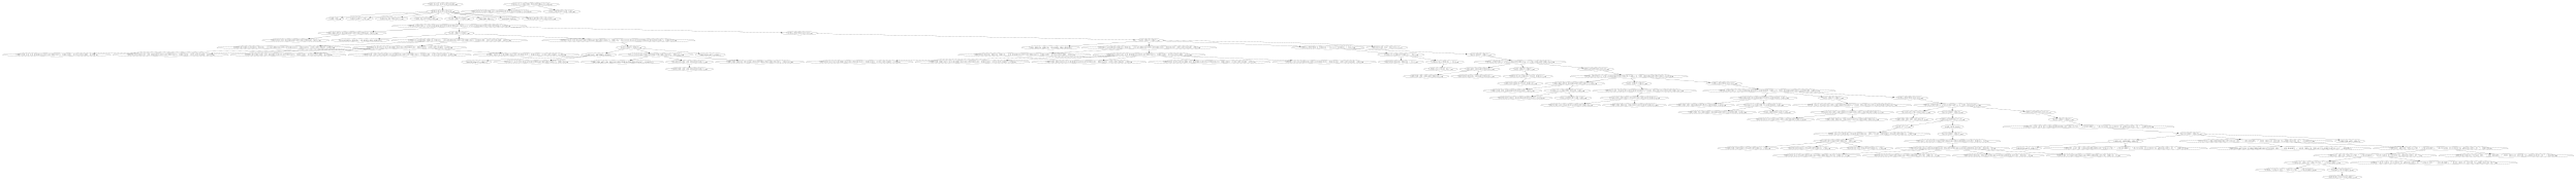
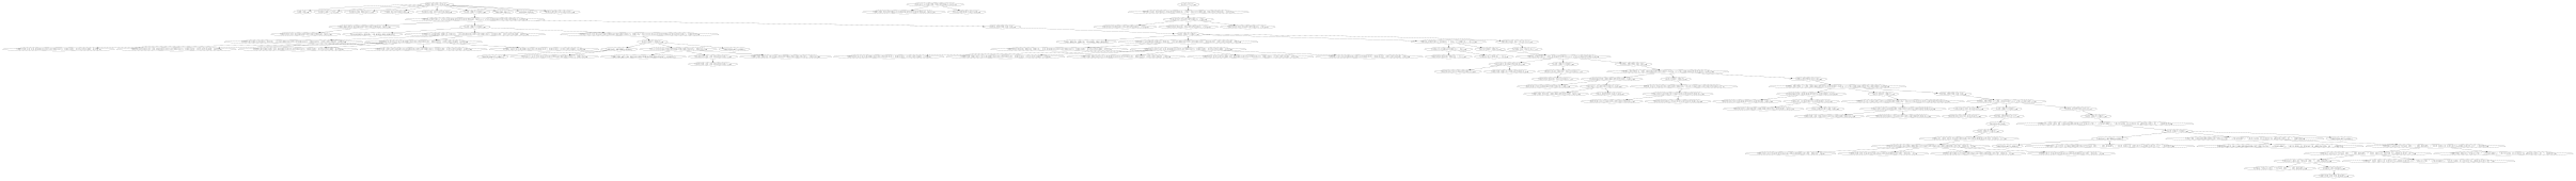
  digraph {
    fontname="Courier Prime"
    node [fontname="Courier Prime"]
    edge [fontname="Courier Prime"]
    n1 [label=<(METHOD,getInjectionValue)<SUB>126</SUB>>]
    n2 [label=<(PARAM,this)<SUB>126</SUB>>]
    n3 [label=<(PARAM,Class&lt;?&gt; type)<SUB>126</SUB>>]
    n4 [label=<(PARAM,String endpointUri)<SUB>126</SUB>>]
    n5 [label=<(PARAM,String endpointRef)<SUB>126</SUB>>]
    n6 [label=<(PARAM,String injectionPointName)<SUB>120</SUB>>]
    n7 [label=<(BLOCK,&lt;empty&gt;,&lt;empty&gt;)<SUB>126</SUB>>]
    n8 [label=<(MODIFIER,PUBLIC)>]
    n9 [label=<(MODIFIER,VIRTUAL)>]
    n10 [label=<(METHOD_RETURN,java.lang.Object)<SUB>126</SUB>>]
    n11 [label=<(CONTROL_STRUCTURE,if (type.isAssignableFrom(ProducerTemplate.class)),if (type.isAssignableFrom(ProducerTemplate.class)))<SUB>127</SUB>>]
    n12 [label=<(isAssignableFrom,isAssignableFrom(ProducerTemplate.class))<SUB>127</SUB>>]
    n13 [label=<(BLOCK,&lt;empty&gt;,&lt;empty&gt;)<SUB>127</SUB>>]
    n14 [label=<(CONTROL_STRUCTURE,else,else)<SUB>131</SUB>>]
    n15 [label=<(IDENTIFIER,type,isAssignableFrom(ProducerTemplate.class))<SUB>127</SUB>>]
    n16 [label=<(LOCAL,Endpoint endpoint: org.apache.camel.Endpoint)>]
    n17 [label=<(&lt;operator&gt;.assignment,Endpoint endpoint = this.getEndpointInjection(endpointUri, endpointRef, injectionPointName, false))<SUB>129</SUB>>]
    n18 [label=<(RETURN,return new DefaultProducerTemplate(getCamelContext(), endpoint);,return new DefaultProducerTemplate(getCamelContext(), endpoint);)<SUB>130</SUB>>]
    n19 [label=<(BLOCK,&lt;empty&gt;,&lt;empty&gt;)<SUB>131</SUB>>]
    n20 [label=<(&lt;operator&gt;.fieldAccess,ProducerTemplate.class)<SUB>127</SUB>>]
    n21 [label=<(IDENTIFIER,ProducerTemplate,isAssignableFrom(ProducerTemplate.class))<SUB>127</SUB>>]
    n22 [label=<(FIELD_IDENTIFIER,class,class)<SUB>127</SUB>>]
    n23 [label=<(IDENTIFIER,endpoint,Endpoint endpoint = this.getEndpointInjection(endpointUri, endpointRef, injectionPointName, false))<SUB>129</SUB>>]
    n24 [label=<(getEndpointInjection,this.getEndpointInjection(endpointUri, endpointRef, injectionPointName, false))<SUB>129</SUB>>]
    n25 [label=<(BLOCK,&lt;empty&gt;,&lt;empty&gt;)<SUB>130</SUB>>]
    n26 [label=<(IDENTIFIER,this,this.getEndpointInjection(endpointUri, endpointRef, injectionPointName, false))<SUB>129</SUB>>]
    n27 [label=<(IDENTIFIER,endpointUri,this.getEndpointInjection(endpointUri, endpointRef, injectionPointName, false))<SUB>129</SUB>>]
    n28 [label=<(IDENTIFIER,endpointRef,this.getEndpointInjection(endpointUri, endpointRef, injectionPointName, false))<SUB>129</SUB>>]
    n29 [label=<(IDENTIFIER,injectionPointName,this.getEndpointInjection(endpointUri, endpointRef, injectionPointName, false))<SUB>129</SUB>>]
    n30 [label=<(LITERAL,false,this.getEndpointInjection(endpointUri, endpointRef, injectionPointName, false))<SUB>129</SUB>>]
    n31 [label=<(&lt;operator&gt;.assignment,&lt;empty&gt;)>]
    n32 [label=<(&lt;init&gt;,new DefaultProducerTemplate(getCamelContext(), endpoint))<SUB>130</SUB>>]
    n33 [label=<(IDENTIFIER,$obj1,&lt;empty&gt;)>]
    n34 [label=<(IDENTIFIER,$obj1,&lt;empty&gt;)>]
    n35 [label=<(&lt;operator&gt;.alloc,new DefaultProducerTemplate(getCamelContext(), endpoint))<SUB>130</SUB>>]
    n36 [label=<(IDENTIFIER,$obj1,new DefaultProducerTemplate(getCamelContext(), endpoint))>]
    n37 [label=<(getCamelContext,this.getCamelContext())<SUB>130</SUB>>]
    n38 [label=<(IDENTIFIER,endpoint,new DefaultProducerTemplate(getCamelContext(), endpoint))<SUB>130</SUB>>]
    n39 [label=<(IDENTIFIER,this,this.getCamelContext())<SUB>130</SUB>>]
    n40 [label=<(LOCAL,Endpoint endpoint: org.apache.camel.Endpoint)>]
    n41 [label=<(&lt;operator&gt;.assignment,Endpoint endpoint = this.getEndpointInjection(endpointUri, endpointRef, injectionPointName, true))<SUB>132</SUB>>]
    n42 [label=<(CONTROL_STRUCTURE,if (endpoint != null),if (endpoint != null))<SUB>133</SUB>>]
    n43 [label=<(RETURN,return null;,return null;)<SUB>151</SUB>>]
    n44 [label=<(IDENTIFIER,endpoint,Endpoint endpoint = this.getEndpointInjection(endpointUri, endpointRef, injectionPointName, true))<SUB>132</SUB>>]
    n45 [label=<(getEndpointInjection,this.getEndpointInjection(endpointUri, endpointRef, injectionPointName, true))<SUB>132</SUB>>]
    n46 [label=<(&lt;operator&gt;.notEquals,endpoint != null)<SUB>133</SUB>>]
    n47 [label=<(BLOCK,&lt;empty&gt;,&lt;empty&gt;)<SUB>133</SUB>>]
    n48 [label=<(LITERAL,null,return null;)<SUB>151</SUB>>]
    n49 [label=<(IDENTIFIER,this,this.getEndpointInjection(endpointUri, endpointRef, injectionPointName, true))<SUB>132</SUB>>]
    n50 [label=<(IDENTIFIER,endpointUri,this.getEndpointInjection(endpointUri, endpointRef, injectionPointName, true))<SUB>132</SUB>>]
    n51 [label=<(IDENTIFIER,endpointRef,this.getEndpointInjection(endpointUri, endpointRef, injectionPointName, true))<SUB>132</SUB>>]
    n52 [label=<(IDENTIFIER,injectionPointName,this.getEndpointInjection(endpointUri, endpointRef, injectionPointName, true))<SUB>132</SUB>>]
    n53 [label=<(LITERAL,true,this.getEndpointInjection(endpointUri, endpointRef, injectionPointName, true))<SUB>132</SUB>>]
    n54 [label=<(IDENTIFIER,endpoint,endpoint != null)<SUB>133</SUB>>]
    n55 [label=<(LITERAL,null,endpoint != null)<SUB>133</SUB>>]
    n56 [label=<(CONTROL_STRUCTURE,if (type.isInstance(endpoint)),if (type.isInstance(endpoint)))<SUB>134</SUB>>]
    n57 [label=<(isInstance,isInstance(endpoint))<SUB>134</SUB>>]
    n58 [label=<(BLOCK,&lt;empty&gt;,&lt;empty&gt;)<SUB>134</SUB>>]
    n59 [label=<(CONTROL_STRUCTURE,else,else)<SUB>136</SUB>>]
    n60 [label=<(IDENTIFIER,type,isInstance(endpoint))<SUB>134</SUB>>]
    n61 [label=<(IDENTIFIER,endpoint,isInstance(endpoint))<SUB>134</SUB>>]
    n62 [label=<(RETURN,return endpoint;,return endpoint;)<SUB>135</SUB>>]
    n63 [label=<(CONTROL_STRUCTURE,if (type.isAssignableFrom(Producer.class)),if (type.isAssignableFrom(Producer.class)))<SUB>136</SUB>>]
    n64 [label=<(IDENTIFIER,endpoint,return endpoint;)<SUB>135</SUB>>]
    n65 [label=<(isAssignableFrom,isAssignableFrom(Producer.class))<SUB>136</SUB>>]
    n66 [label=<(BLOCK,&lt;empty&gt;,&lt;empty&gt;)<SUB>136</SUB>>]
    n67 [label=<(CONTROL_STRUCTURE,else,else)<SUB>138</SUB>>]
    n68 [label=<(IDENTIFIER,type,isAssignableFrom(Producer.class))<SUB>136</SUB>>]
    n69 [label=<(&lt;operator&gt;.fieldAccess,Producer.class)<SUB>136</SUB>>]
    n70 [label=<(RETURN,return createInjectionProducer(endpoint);,return createInjectionProducer(endpoint);)<SUB>137</SUB>>]
    n71 [label=<(CONTROL_STRUCTURE,if (type.isAssignableFrom(PollingConsumer.class)),if (type.isAssignableFrom(PollingConsumer.class)))<SUB>138</SUB>>]
    n72 [label=<(IDENTIFIER,Producer,isAssignableFrom(Producer.class))<SUB>136</SUB>>]
    n73 [label=<(FIELD_IDENTIFIER,class,class)<SUB>136</SUB>>]
    n74 [label=<(createInjectionProducer,createInjectionProducer(endpoint))<SUB>137</SUB>>]
    n75 [label=<(IDENTIFIER,this,createInjectionProducer(endpoint))<SUB>137</SUB>>]
    n76 [label=<(IDENTIFIER,endpoint,createInjectionProducer(endpoint))<SUB>937</SUB>>]
    n77 [label=<(isAssignableFrom,isAssignableFrom(PollingConsumer.class))<SUB>138</SUB>>]
    n78 [label=<(BLOCK,&lt;empty&gt;,&lt;empty&gt;)<SUB>138</SUB>>]
    n79 [label=<(CONTROL_STRUCTURE,else,else)<SUB>140</SUB>>]
    n80 [label=<(IDENTIFIER,type,isAssignableFrom(PollingConsumer.class))<SUB>138</SUB>>]
    n81 [label=<(&lt;operator&gt;.fieldAccess,PollingConsumer.class)<SUB>138</SUB>>]
    n82 [label=<(RETURN,return createInjectionPollingConsumer(endpoint);,return createInjectionPollingConsumer(endpoint);)<SUB>139</SUB>>]
    n83 [label=<(CONTROL_STRUCTURE,if (type.isInterface()),if (type.isInterface()))<SUB>140</SUB>>]
    n84 [label=<(IDENTIFIER,PollingConsumer,isAssignableFrom(PollingConsumer.class))<SUB>138</SUB>>]
    n85 [label=<(FIELD_IDENTIFIER,class,class)<SUB>138</SUB>>]
    n86 [label=<(createInjectionPollingConsumer,createInjectionPollingConsumer(endpoint))<SUB>139</SUB>>]
    n87 [label=<(IDENTIFIER,this,createInjectionPollingConsumer(endpoint))<SUB>139</SUB>>]
    n88 [label=<(IDENTIFIER,endpoint,createInjectionPollingConsumer(endpoint))<SUB>139</SUB>>]
    n89 [label=<(isInterface,type.isInterface())<SUB>140</SUB>>]
    n90 [label=<(BLOCK,&lt;empty&gt;,&lt;empty&gt;)<SUB>140</SUB>>]
    n91 [label=<(CONTROL_STRUCTURE,else,else)<SUB>147</SUB>>]
    n92 [label=<(IDENTIFIER,type,type.isInterface())<SUB>140</SUB>>]
    n93 [label=<(CONTROL_STRUCTURE,try,try)<SUB>142</SUB>>]
    n94 [label=<(BLOCK,&lt;empty&gt;,&lt;empty&gt;)<SUB>147</SUB>>]
    n95 [label=<(BLOCK,try,try)<SUB>142</SUB>>]
    n96 [label=<(BLOCK,catch,catch)>]
    n97 [label=<(RETURN,return ProxyHelper.createProxy(endpoint, type);,return ProxyHelper.createProxy(endpoint, type);)<SUB>143</SUB>>]
    n98 [label=<(BLOCK,&lt;empty&gt;,&lt;empty&gt;)<SUB>144</SUB>>]
    n99 [label=<(createProxy,createProxy(endpoint, type))<SUB>143</SUB>>]
    n100 [label=<(IDENTIFIER,ProxyHelper,createProxy(endpoint, type))<SUB>143</SUB>>]
    n101 [label=<(IDENTIFIER,endpoint,createProxy(endpoint, type))<SUB>143</SUB>>]
    n102 [label=<(IDENTIFIER,type,createProxy(endpoint, type))<SUB>143</SUB>>]
    n103 [label=<(&lt;operator&gt;.throw,throw createProxyInstantiationRuntimeException(type, endpoint, e);)<SUB>145</SUB>>]
    n104 [label=<(createProxyInstantiationRuntimeException,createProxyInstantiationRuntimeException(type, endpoint, e))<SUB>145</SUB>>]
    n105 [label=<(IDENTIFIER,this,createProxyInstantiationRuntimeException(type, endpoint, e))<SUB>145</SUB>>]
    n106 [label=<(IDENTIFIER,type,createProxyInstantiationRuntimeException(type, endpoint, e))<SUB>145</SUB>>]
    n107 [label=<(IDENTIFIER,endpoint,createProxyInstantiationRuntimeException(type, endpoint, e))<SUB>145</SUB>>]
    n108 [label=<(IDENTIFIER,e,createProxyInstantiationRuntimeException(type, endpoint, e))<SUB>145</SUB>>]
    n109 [label=<(&lt;operator&gt;.throw,throw new IllegalArgumentException(&quot;Invalid type: &quot; + type.getName() + &quot; which cannot be injected via @EndpointInject for &quot; + endpoint);)<SUB>148</SUB>>]
    n110 [label=<(BLOCK,&lt;empty&gt;,&lt;empty&gt;)<SUB>148</SUB>>]
    n111 [label=<(&lt;operator&gt;.assignment,&lt;empty&gt;)>]
    n112 [label=<(&lt;init&gt;,new IllegalArgumentException(&quot;Invalid type: &quot; + type.getName() + &quot; which cannot be injected via @EndpointInject for &quot; + endpoint))<SUB>148</SUB>>]
    n113 [label=<(IDENTIFIER,$obj2,&lt;empty&gt;)>]
    n114 [label=<(IDENTIFIER,$obj2,&lt;empty&gt;)>]
    n115 [label=<(&lt;operator&gt;.alloc,new IllegalArgumentException(&quot;Invalid type: &quot; + type.getName() + &quot; which cannot be injected via @EndpointInject for &quot; + endpoint))<SUB>148</SUB>>]
    n116 [label=<(IDENTIFIER,$obj2,new IllegalArgumentException(&quot;Invalid type: &quot; + type.getName() + &quot; which cannot be injected via @EndpointInject for &quot; + endpoint))>]
    n117 [label=<(&lt;operator&gt;.addition,&quot;Invalid type: &quot; + type.getName() + &quot; which cannot be injected via @EndpointInject for &quot; + endpoint)<SUB>148</SUB>>]
    n118 [label=<(&lt;operator&gt;.addition,&quot;Invalid type: &quot; + type.getName() + &quot; which cannot be injected via @EndpointInject for &quot;)<SUB>148</SUB>>]
    n119 [label=<(IDENTIFIER,endpoint,&quot;Invalid type: &quot; + type.getName() + &quot; which cannot be injected via @EndpointInject for &quot; + endpoint)<SUB>148</SUB>>]
    n120 [label=<(&lt;operator&gt;.addition,&quot;Invalid type: &quot; + type.getName())<SUB>148</SUB>>]
    n121 [label=<(LITERAL,&quot; which cannot be injected via @EndpointInject for &quot;,&quot;Invalid type: &quot; + type.getName() + &quot; which cannot be injected via @EndpointInject for &quot;)<SUB>148</SUB>>]
    n122 [label=<(LITERAL,&quot;Invalid type: &quot;,&quot;Invalid type: &quot; + type.getName())<SUB>148</SUB>>]
    n123 [label=<(getName,type.getName())<SUB>148</SUB>>]
    n124 [label=<(IDENTIFIER,type,type.getName())<SUB>148</SUB>>]
    n1 -> n2
    n1 -> n3
    n1 -> n4
    n1 -> n5
-   n6 -> n1
+   n1 -> n6
    n1 -> n7
    n1 -> n8
    n1 -> n9
    n1 -> n10
    n7 -> n11
    n11 -> n12
    n11 -> n13
    n11 -> n14
    n12 -> n15
    n13 -> n16
    n13 -> n17
    n13 -> n18
    n14 -> n19
    n17 -> n23
    n17 -> n24
    n18 -> n25
    n19 -> n40
    n19 -> n41
    n19 -> n42
    n19 -> n43
    n20 -> n21
    n20 -> n22
    n24 -> n26
    n24 -> n27
    n24 -> n28
    n24 -> n29
    n24 -> n30
    n25 -> n31
    n25 -> n32
    n25 -> n33
    n31 -> n34
    n31 -> n35
    n32 -> n36
    n32 -> n37
    n32 -> n38
    n37 -> n39
    n41 -> n44
    n41 -> n45
    n42 -> n46
    n42 -> n47
-   n55 -> n48
+   n43 -> n48
    n45 -> n49
    n45 -> n50
    n45 -> n51
    n45 -> n52
    n45 -> n53
    n46 -> n54
    n46 -> n55
    n47 -> n56
    n56 -> n57
    n56 -> n58
    n56 -> n59
    n57 -> n60
    n57 -> n61
    n58 -> n62
    n59 -> n63
    n62 -> n64
    n63 -> n65
    n63 -> n66
    n63 -> n67
    n65 -> n68
    n65 -> n69
    n66 -> n70
    n67 -> n71
    n69 -> n72
    n69 -> n73
    n70 -> n74
    n71 -> n77
    n71 -> n78
    n71 -> n79
    n74 -> n75
    n74 -> n76
    n77 -> n80
    n77 -> n81
    n78 -> n82
    n79 -> n83
    n81 -> n84
    n81 -> n85
    n82 -> n86
    n83 -> n89
    n83 -> n90
    n83 -> n91
    n86 -> n87
    n86 -> n88
    n89 -> n92
    n90 -> n93
    n91 -> n94
-   n93 -> n95
    n93 -> n96
    n94 -> n109
    n95 -> n97
    n96 -> n98
    n97 -> n99
    n98 -> n103
    n99 -> n100
    n99 -> n101
    n99 -> n102
    n103 -> n104
    n104 -> n105
    n104 -> n106
    n104 -> n107
    n104 -> n108
    n109 -> n110
    n110 -> n111
    n110 -> n112
    n110 -> n113
    n111 -> n114
    n111 -> n115
    n112 -> n116
    n112 -> n117
    n117 -> n118
    n117 -> n119
    n118 -> n120
    n118 -> n121
    n120 -> n122
    n120 -> n123
    n123 -> n124
  }
